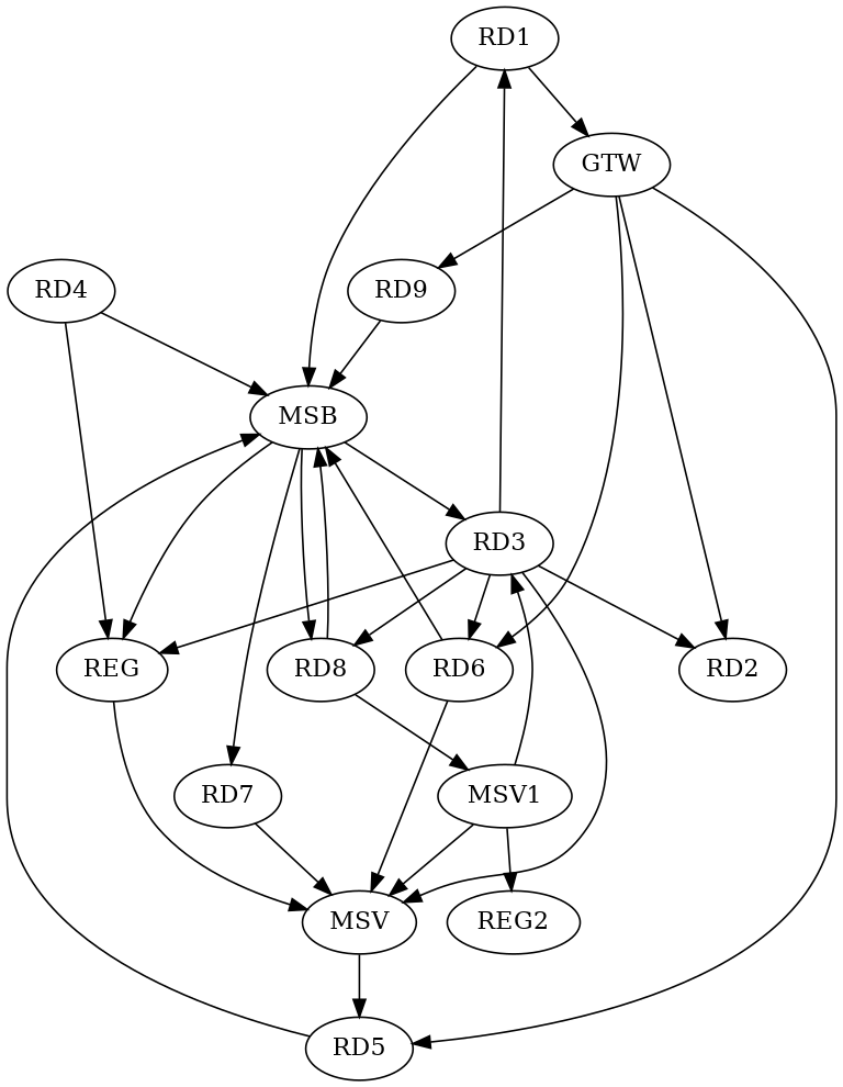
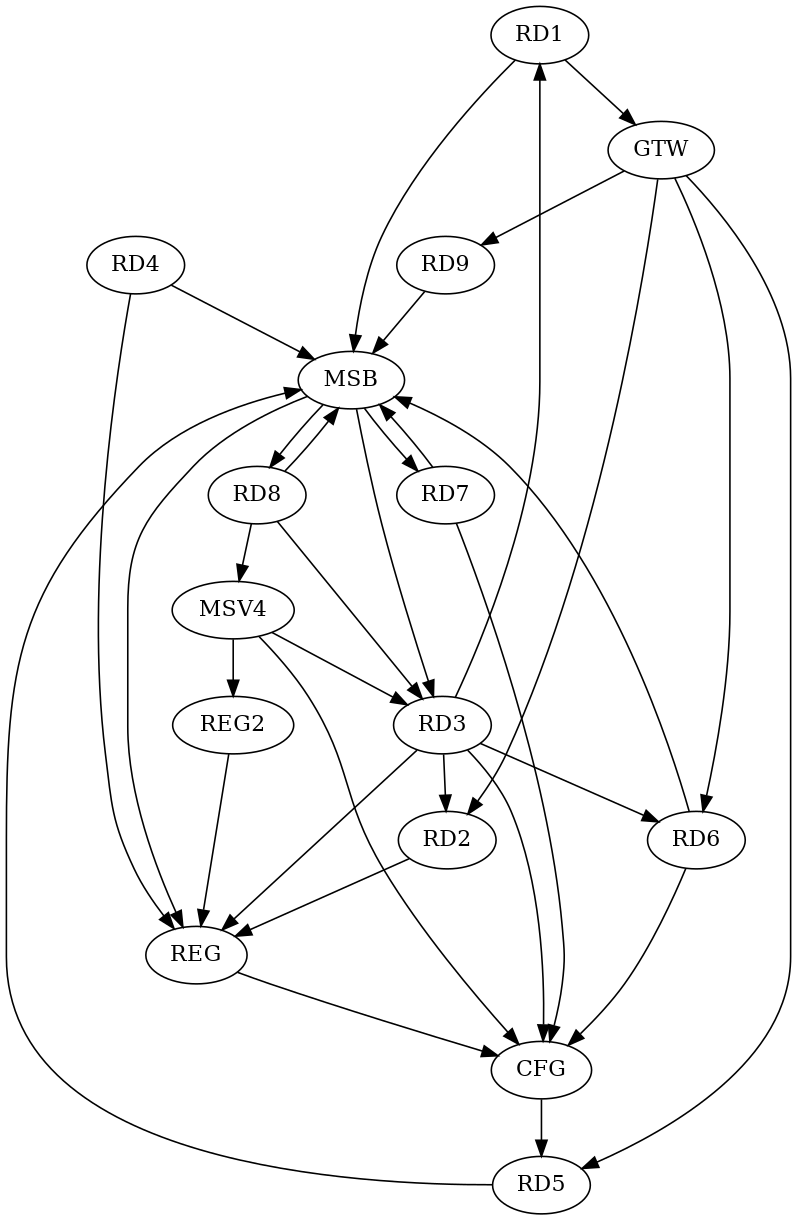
  strict digraph {
    n1 [label=RD1]
    n2 [label=MSB]
    n3 [label=GTW]
    n4 [label=REG]
    n5 [label=RD3]
    n6 [label=RD8]
    n7 [label=RD7]
    n8 [label=RD2]
-   n9 [label=MSV]
+   n9 [label=CFG]
    n10 [label=RD6]
-   n11 [label=MSV1]
+   n11 [label=MSV4]
    n12 [label=RD5]
    n13 [label=RD4]
    n14 [label=REG2]
    n15 [label=RD9]
    n1 -> n2
    n1 -> n3
    n2 -> n4
    n2 -> n5
    n2 -> n6
    n2 -> n7
    n3 -> n8
    n3 -> n10
    n3 -> n12
    n3 -> n15
    n4 -> n9
    n5 -> n1
    n5 -> n4
-   n5 -> n6
+   n6 -> n5
    n5 -> n8
    n5 -> n9
    n5 -> n10
    n6 -> n2
    n6 -> n11
+   n7 -> n2
    n7 -> n9
+   n8 -> n4
    n9 -> n12
    n10 -> n2
    n10 -> n9
    n11 -> n5
    n11 -> n9
    n11 -> n14
    n12 -> n2
    n13 -> n2
    n13 -> n4
+   n14 -> n4
    n15 -> n2
  }
